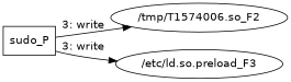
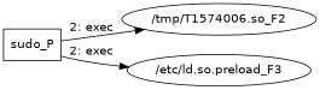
  digraph {
    engine=neato
    fixedsize=false
    fontname="DejaVu Sans"
    fontsize=10
    nodesep=0.3
    rankdir=LR
    ranksep=0
    splines=true
    node [fontname="DejaVu Sans" node_type=File shape=ellipse]
    edge [fontname="DejaVu Sans"]
    "/tmp/T1574006.so_F2"
    sudo_P [node_type=Process shape=box]
    "/etc/ld.so.preload_F3"
-   sudo_P -> "/tmp/T1574006.so_F2" [label="3: write"]
-   sudo_P -> "/etc/ld.so.preload_F3" [label="3: write"]
+   sudo_P -> "/tmp/T1574006.so_F2" [label="2: exec"]
+   sudo_P -> "/etc/ld.so.preload_F3" [label="2: exec"]
  }
